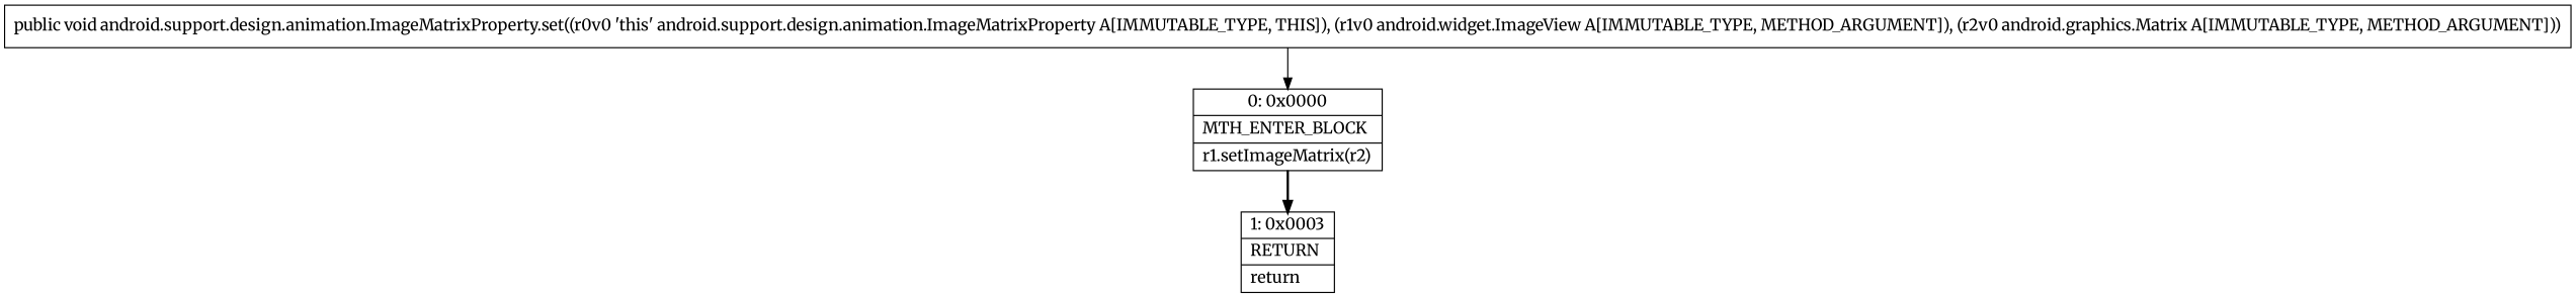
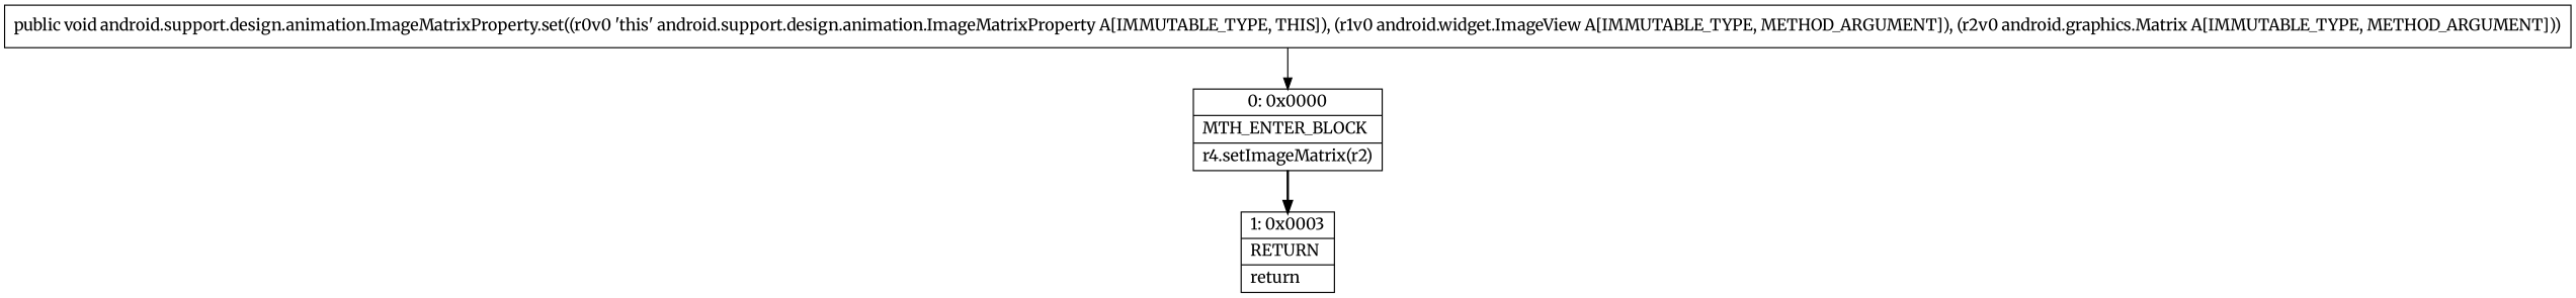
  digraph {
    fontname=Merriweather
    node [shape=record fontname=Merriweather]
    edge [fontname=Merriweather]
-   n1 [label="{0\:\ 0x0000|MTH_ENTER_BLOCK\l|r1.setImageMatrix(r2)\l}"]
+   n1 [label="{0\:\ 0x0000|MTH_ENTER_BLOCK\l|r4.setImageMatrix(r2)\l}"]
    n2 [label="{1\:\ 0x0003|RETURN\l|return\l}"]
    n3 [label="{public void android.support.design.animation.ImageMatrixProperty.set((r0v0 'this' android.support.design.animation.ImageMatrixProperty A[IMMUTABLE_TYPE, THIS]), (r1v0 android.widget.ImageView A[IMMUTABLE_TYPE, METHOD_ARGUMENT]), (r2v0 android.graphics.Matrix A[IMMUTABLE_TYPE, METHOD_ARGUMENT])) }"]
    n1 -> n2 [style=bold]
    n3 -> n1 [style=solid]
  }
